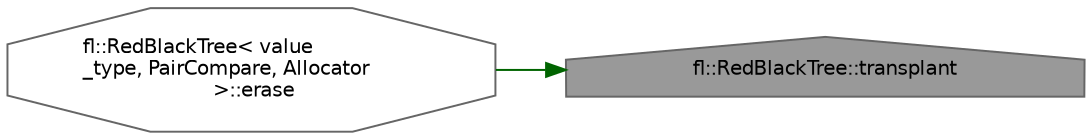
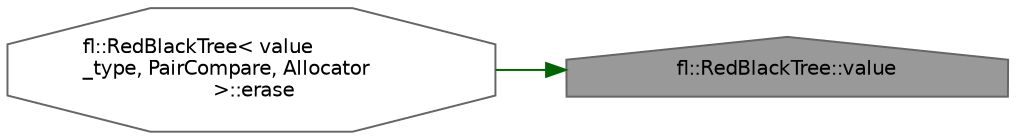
  digraph {
    rankdir=RL
    node [fontname=Helvetica fontsize=10 style=filled]
-   n1 [color=gray40 fillcolor=grey60 fontcolor=black height=0.2 label="fl::RedBlackTree::transplant" shape=house width=0.4]
+   n1 [color=gray40 fillcolor=grey60 fontcolor=black height=0.2 label="fl::RedBlackTree::value" shape=house width=0.4]
    n2 [color=grey40 fillcolor=white height=0.2 label="fl::RedBlackTree\< value\l_type, PairCompare, Allocator\l \>::erase" shape=octagon width=0.4]
    n1 -> n2 [color=darkgreen dir=back fontname=Helvetica fontsize=10 labelfontname=Helvetica labelfontsize=10 style=solid]
  }
